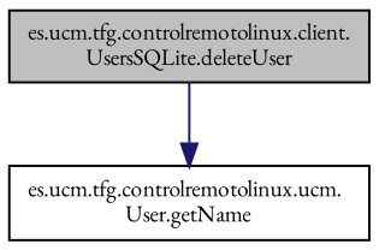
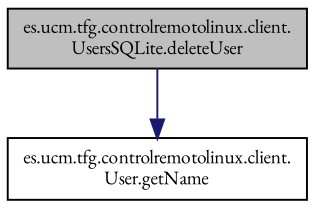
  digraph {
    rankdir=TB
    fontname="EB Garamond"
    node [color=black fontname="EB Garamond" fontsize=10 shape=record style=filled]
    n1 [fillcolor=grey75 fontcolor=black height=0.2 label="es.ucm.tfg.controlremotolinux.client.\lUsersSQLite.deleteUser" width=0.4]
-   n2 [fillcolor=white height=0.2 label="es.ucm.tfg.controlremotolinux.ucm.\lUser.getName" width=0.4]
+   n2 [fillcolor=white height=0.2 label="es.ucm.tfg.controlremotolinux.client.\lUser.getName" width=0.4]
    n1 -> n2 [color=midnightblue fontname="EB Garamond" fontsize=10 labelfontname=Helvetica labelfontsize=10 style=solid]
  }
